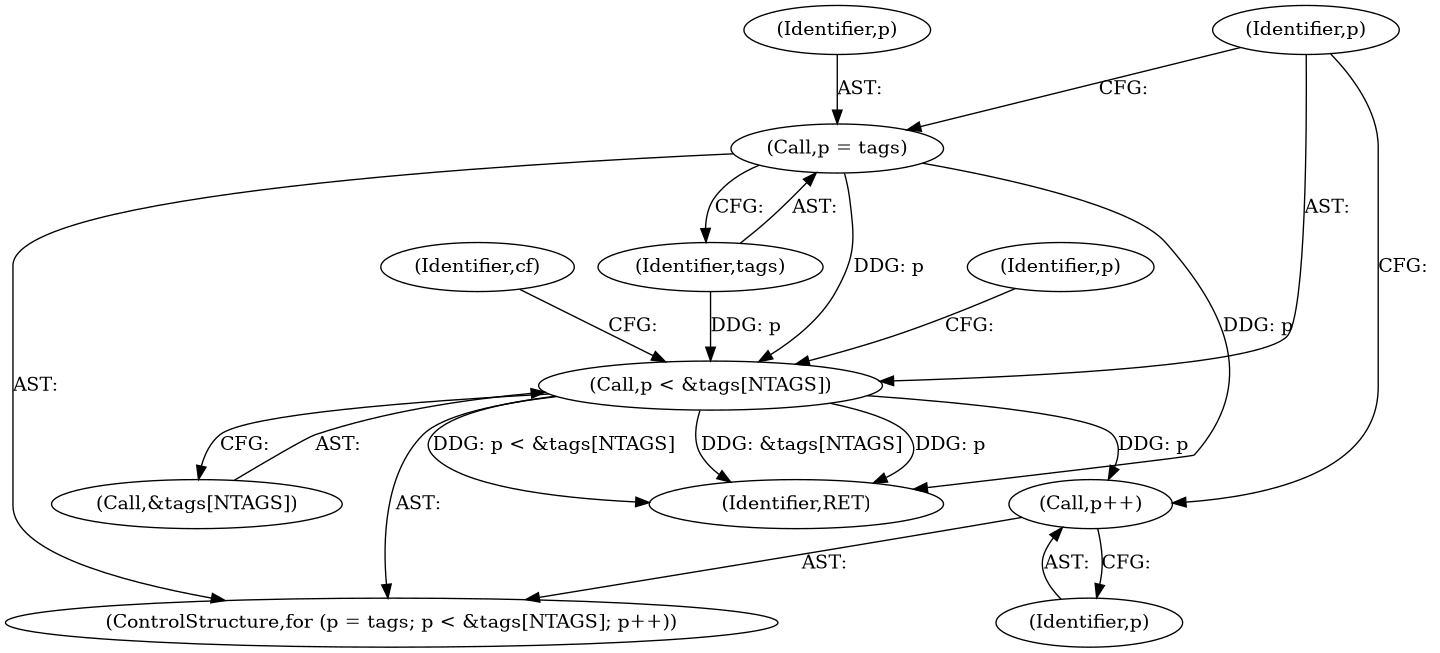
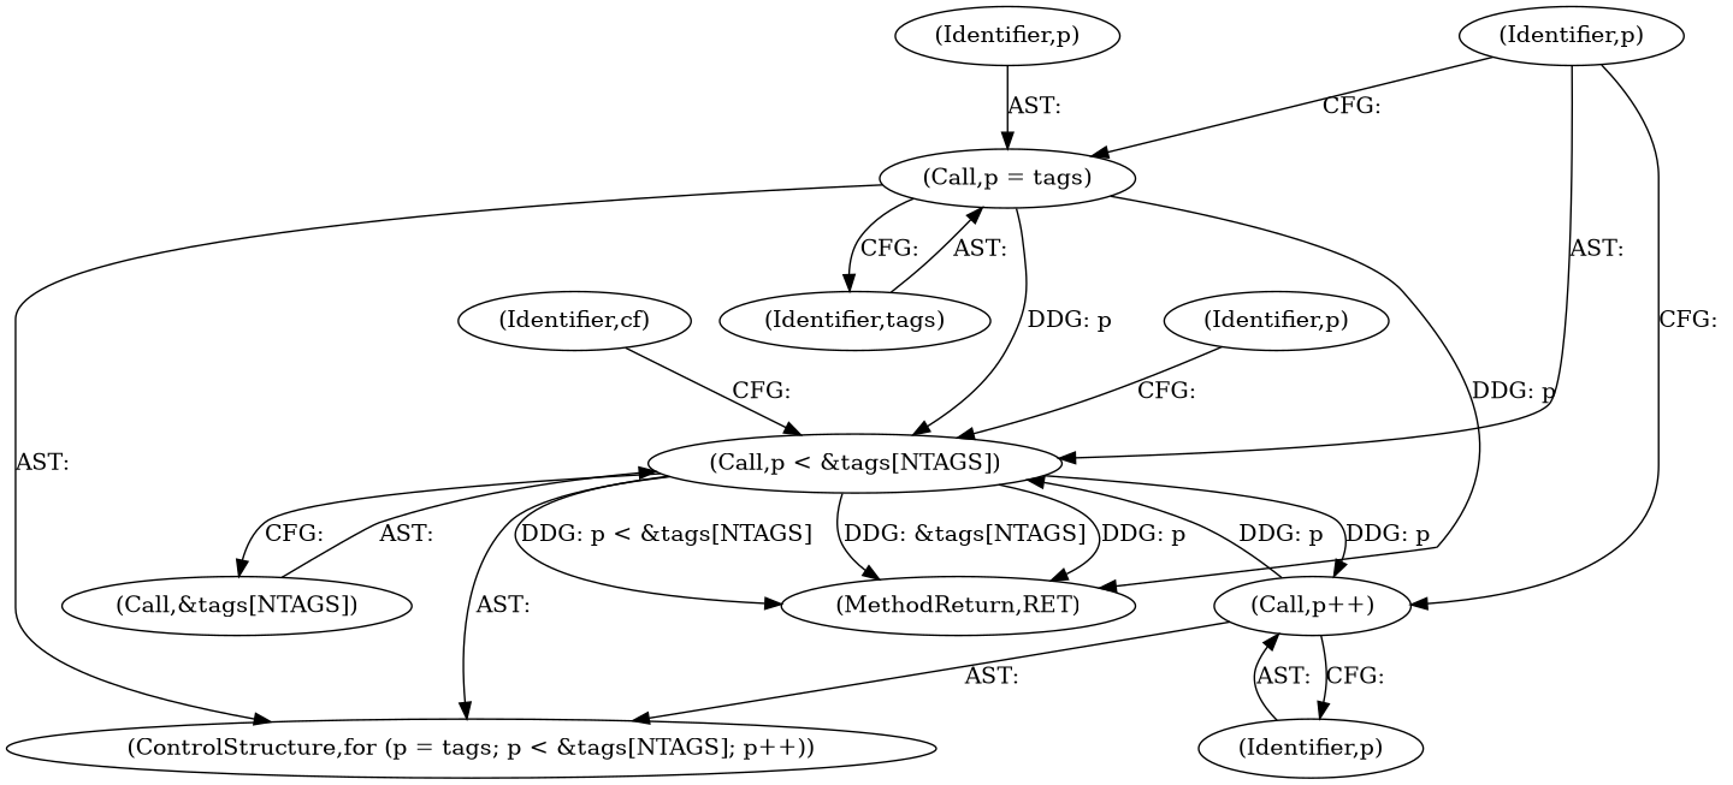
  digraph {
    n1 [label="(Call,p < &tags[NTAGS])"]
    n2 [label="(Call,p++)"]
    n3 [label="(ControlStructure,for (p = tags; p < &tags[NTAGS]; p++))"]
-   n4 [label="(Identifier,RET)"]
+   n4 [label="(MethodReturn,RET)"]
    n5 [label="(Call,&tags[NTAGS])"]
    n6 [label="(Identifier,p)"]
    n7 [label="(Call,p = tags)"]
    n8 [label="(Identifier,tags)"]
    n9 [label="(Identifier,p)"]
    n10 [label="(Identifier,cf)"]
    n11 [label="(Identifier,p)"]
    n12 [label="(Identifier,p)"]
    n1 -> n2 [label="DDG: p"]
    n1 -> n3 [label="AST: "]
    n1 -> n4 [label="DDG: p"]
    n1 -> n4 [label="DDG: p < &tags[NTAGS]"]
    n1 -> n4 [label="DDG: &tags[NTAGS]"]
    n1 -> n5 [label="CFG: "]
-   n8 -> n1 [label="DDG: p"]
+   n2 -> n1 [label="DDG: p"]
    n2 -> n3 [label="AST: "]
    n2 -> n6 [label="CFG: "]
    n5 -> n1 [label="AST: "]
    n6 -> n2 [label="AST: "]
    n7 -> n1 [label="DDG: p"]
    n7 -> n3 [label="AST: "]
    n7 -> n4 [label="DDG: p"]
    n7 -> n8 [label="CFG: "]
    n8 -> n7 [label="AST: "]
    n9 -> n7 [label="AST: "]
    n10 -> n1 [label="CFG: "]
    n11 -> n1 [label="CFG: "]
    n12 -> n1 [label="AST: "]
    n12 -> n2 [label="CFG: "]
    n12 -> n7 [label="CFG: "]
  }
